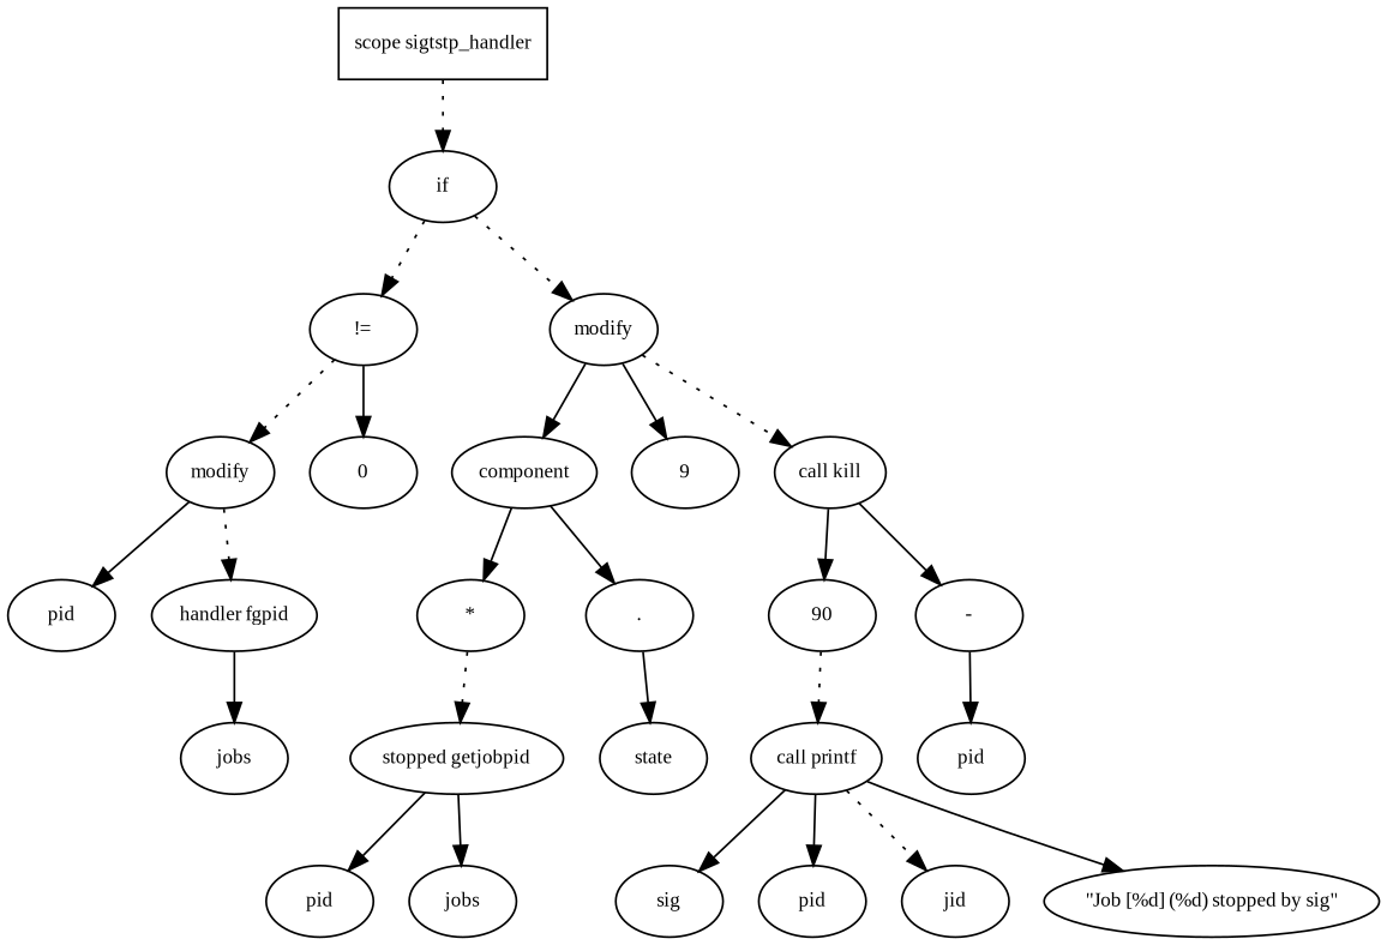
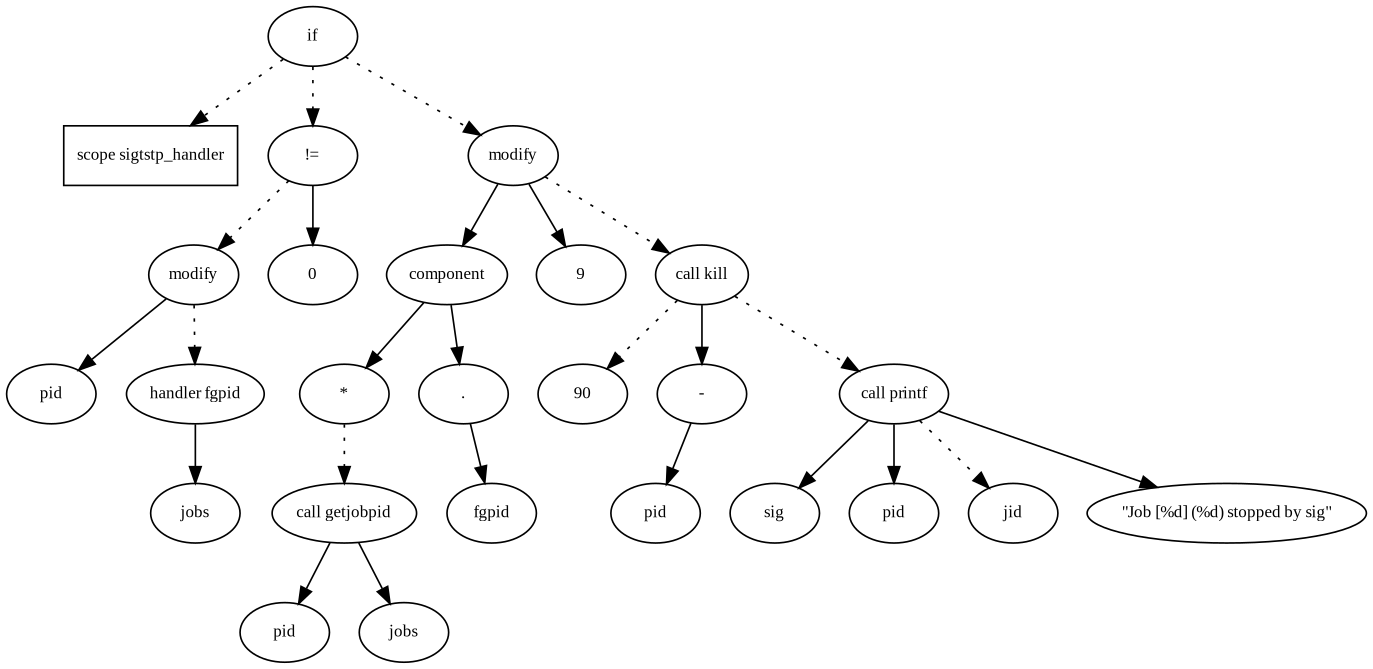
  digraph {
    fontname="Liberation Serif"
    fontsize=10
    node [fontname="Liberation Serif" fontsize=10 shape=ellipse]
    edge [fontname="Liberation Serif" fontsize=10]
    n1 [label="scope sigtstp_handler" shape=box]
    n2 [label=if]
    n3 [label="!="]
    n4 [label=modify]
    n5 [label=modify]
    n6 [label=0]
    n7 [label=component]
    n8 [label=9]
    n9 [label="call kill"]
    n10 [label=pid]
    n11 [label="handler fgpid"]
    n12 [label=jobs]
    n13 [label="*"]
    n14 [label="."]
    n15 [label=90]
    n16 [label="-"]
    n17 [label="call printf"]
-   n18 [label="stopped getjobpid"]
-   n19 [label=state]
+   n18 [label="call getjobpid"]
+   n19 [label=fgpid]
    n20 [label=pid]
    n21 [label=jobs]
    n22 [label=pid]
    n23 [label=sig]
    n24 [label=pid]
    n25 [label=jid]
    n26 [label="\"Job [%d] (%d) stopped by sig\""]
-   n1 -> n2 [style=dotted]
+   n2 -> n1 [style=dotted]
    n2 -> n3 [style=dotted]
    n2 -> n4 [style=dotted]
    n3 -> n5 [style=dotted]
    n3 -> n6
    n4 -> n7
    n4 -> n8
    n4 -> n9 [style=dotted]
    n5 -> n10
    n5 -> n11 [style=dotted]
    n7 -> n13
    n7 -> n14
-   n9 -> n15
+   n9 -> n15 [style=dotted]
    n9 -> n16
-   n15 -> n17 [style=dotted]
+   n9 -> n17 [style=dotted]
    n11 -> n12
    n13 -> n18 [style=dotted]
    n14 -> n19
    n16 -> n22
    n17 -> n23
    n17 -> n24
    n17 -> n25 [style=dotted]
    n17 -> n26
    n18 -> n20
    n18 -> n21
  }
